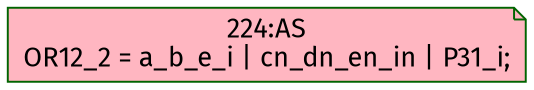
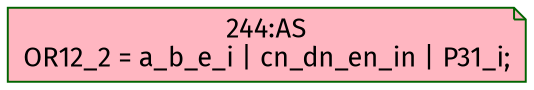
  strict digraph {
    fontname="Fira Sans"
-   n1 [ast="<pyverilog.vparser.ast.Assign object at 0x7f14ceedf910>" def_var="['OR12_2']" fillcolor=lightpink label="224:AS\nOR12_2 = a_b_e_i | cn_dn_en_in | P31_i;" statements="[]" style=filled typ=Assign use_var="['a_b_e_i', 'cn_dn_en_in', 'P31_i']" color=darkgreen shape=note fontname="Fira Sans"]
+   n1 [ast="<pyverilog.vparser.ast.Assign object at 0x7f14ceedf910>" def_var="['OR12_2']" fillcolor=lightpink label="244:AS\nOR12_2 = a_b_e_i | cn_dn_en_in | P31_i;" statements="[]" style=filled typ=Assign use_var="['a_b_e_i', 'cn_dn_en_in', 'P31_i']" color=darkgreen shape=note fontname="Fira Sans"]
  }
